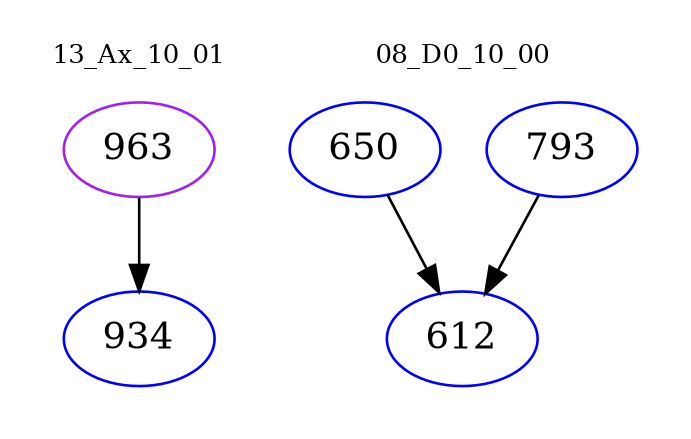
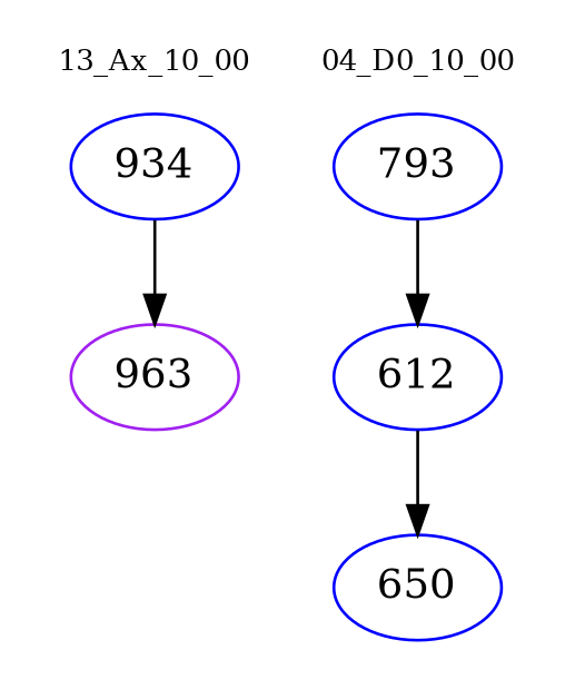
  digraph {
    node [color=blue]
    edge [color=black]
    n1 [label=934]
    n2 [color=purple label=963]
    n3 [label=793]
    n4 [label=612]
    n5 [label=650]
    subgraph cluster_1 {
      color=white
      fontsize=10
-     label="13_Ax_10_01"
+     label="13_Ax_10_00"
      n1
      n2
    }
    subgraph cluster_2 {
      color=white
      fontsize=10
-     label="08_D0_10_00"
+     label="04_D0_10_00"
      n3
      n4
      n5
    }
-   n2 -> n1
+   n1 -> n2
    n3 -> n4
-   n5 -> n4
+   n4 -> n5
  }
